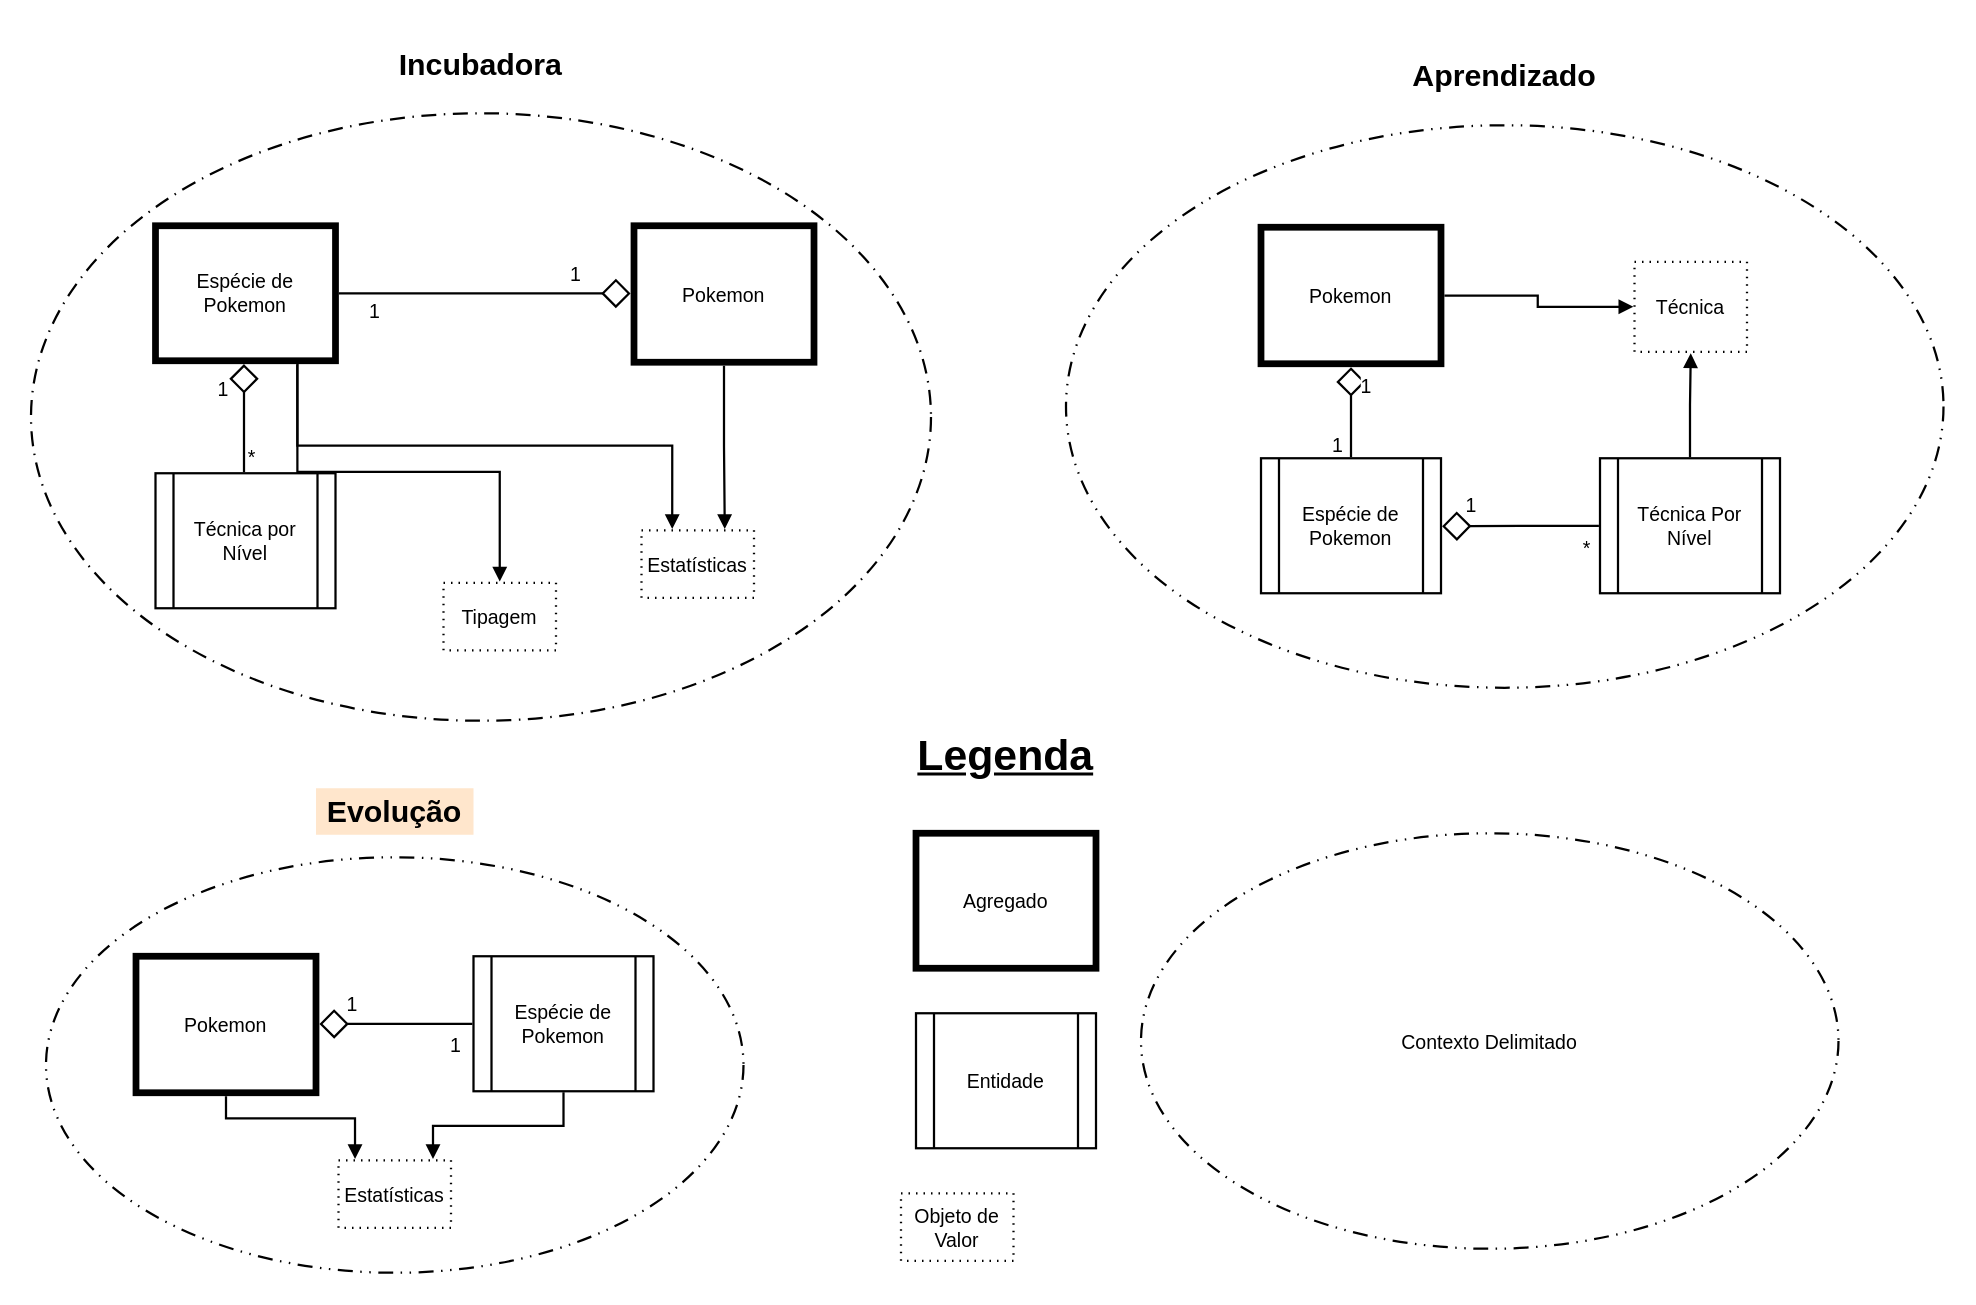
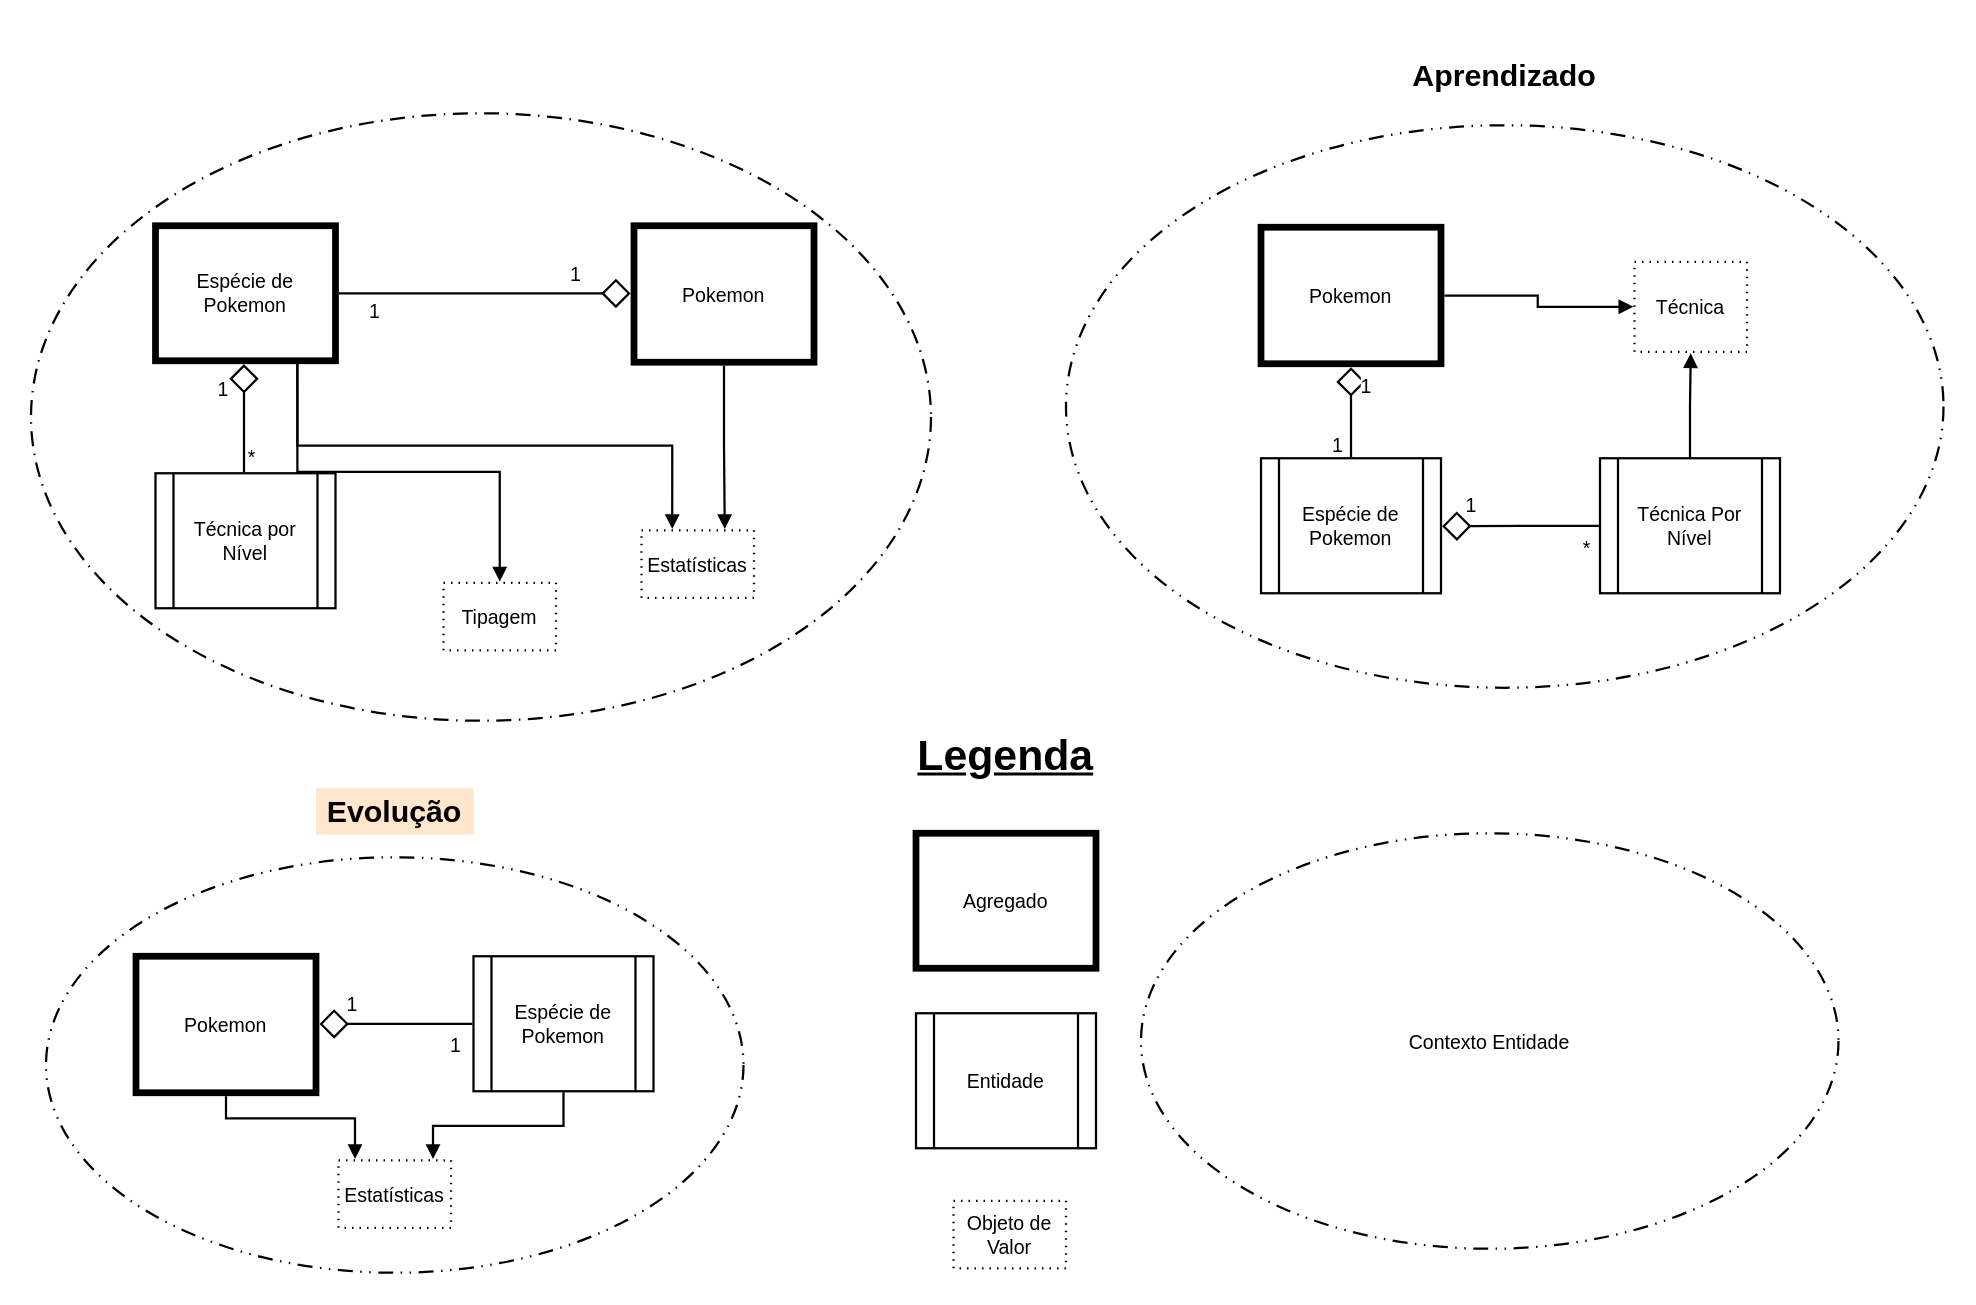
  <mxCell id="0" />
  <mxCell id="1" parent="0" />
  <mxCell id="2" value="" style="html=1;overflow=block;blockSpacing=1;whiteSpace=wrap;ellipse;fontSize=13;spacing=3.8;strokeOpacity=100;dashed=1;fixDash=1;dashPattern=10 5 1 5 1 5;strokeWidth=1.5;" parent="1" vertex="1"><mxGeometry x="30" y="571" width="465" height="277" as="geometry" /></mxCell>
  <mxCell id="3" value="" style="html=1;overflow=block;blockSpacing=1;whiteSpace=wrap;ellipse;fontSize=13;spacing=3.8;strokeOpacity=100;dashed=1;fixDash=1;dashPattern=10 5 1 5;strokeWidth=1.5;" parent="1" vertex="1"><mxGeometry x="20" y="75" width="600" height="405" as="geometry" /></mxCell>
  <mxCell id="4" value="&lt;b&gt;Evolução&lt;/b&gt;" style="html=1;overflow=block;blockSpacing=1;whiteSpace=wrap;fontSize=20.2;fontColor=default;spacing=0;fillColor=#ffe6cc;strokeWidth=1.5;strokeColor=none;" parent="1" vertex="1"><mxGeometry x="210" y="525" width="105" height="31" as="geometry" /></mxCell>
- <mxCell id="5" value="&lt;b&gt;Incubadora&lt;/b&gt;" style="html=1;overflow=block;blockSpacing=1;whiteSpace=wrap;fontSize=20.2;fontColor=default;spacing=0;fillColor=#ffffff;strokeWidth=1.5;strokeColor=none;" parent="1" vertex="1"><mxGeometry x="230" y="20" width="180" height="45" as="geometry" /></mxCell>
  <mxCell id="6" value="Pokemon" style="html=1;overflow=block;blockSpacing=1;align=center;whiteSpace=wrap;fontSize=13;fontColor=default;spacing=0;strokeOpacity=100;strokeWidth=4.5;" parent="1" vertex="1"><mxGeometry x="90" y="637" width="120" height="91" as="geometry" /></mxCell>
  <mxCell id="7" value="Espécie de Pokemon" style="html=1;overflow=block;blockSpacing=1;align=center;whiteSpace=wrap;fontSize=13;fontColor=default;spacing=0;strokeOpacity=100;fillOpacity=100;fillColor=#ffffff;strokeWidth=4.5;" parent="1" vertex="1"><mxGeometry x="103" y="150" width="120" height="90" as="geometry" /></mxCell>
  <mxCell id="8" value="Pokemon" style="html=1;overflow=block;blockSpacing=1;align=center;whiteSpace=wrap;fontSize=13;fontColor=default;spacing=0;strokeOpacity=100;fillOpacity=100;fillColor=#ffffff;strokeWidth=4.5;" parent="1" vertex="1"><mxGeometry x="422" y="150" width="120" height="91" as="geometry" /></mxCell>
  <mxCell id="9" value="" style="html=1;overflow=block;blockSpacing=1;whiteSpace=wrap;ellipse;fontSize=13;spacing=3.8;strokeOpacity=100;dashed=1;fixDash=1;dashPattern=10 5 1 5 1 5;strokeWidth=1.5;" parent="1" vertex="1"><mxGeometry x="710" y="83" width="585" height="375" as="geometry" /></mxCell>
  <mxCell id="10" value="&lt;b&gt;Aprendizado&lt;/b&gt;" style="html=1;overflow=block;blockSpacing=1;whiteSpace=wrap;fontSize=20.2;fontColor=default;spacing=0;fillColor=#ffffff;strokeWidth=1.5;strokeColor=none;" parent="1" vertex="1"><mxGeometry x="931.25" y="34" width="142.5" height="31" as="geometry" /></mxCell>
  <mxCell id="11" value="Pokemon" style="html=1;overflow=block;blockSpacing=1;align=center;whiteSpace=wrap;fontSize=13;fontColor=default;spacing=0;strokeOpacity=100;strokeWidth=4.5;" parent="1" vertex="1"><mxGeometry x="840" y="151" width="120" height="91" as="geometry" /></mxCell>
  <mxCell id="12" value="" style="html=1;jettySize=18;whiteSpace=wrap;fontSize=13;strokeOpacity=100;strokeWidth=1.5;rounded=1;arcSize=0;edgeStyle=orthogonalEdgeStyle;startArrow=none;endArrow=diamond;endFill=0;endSize=16;exitX=0.5;exitY=-0.008;exitPerimeter=0;entryX=0.5;entryY=1.025;entryPerimeter=0;" parent="1" source="34" target="11" edge="1"><mxGeometry width="100" height="100" relative="1" as="geometry"><Array as="points" /></mxGeometry></mxCell>
  <mxCell id="13" value="1" style="text;html=1;resizable=0;labelBackgroundColor=default;align=center;verticalAlign=middle;fontSize=13;rotation=0;" parent="12" vertex="1"><mxGeometry x="-1" relative="1" as="geometry"><mxPoint x="-10" y="-9" as="offset" /></mxGeometry></mxCell>
  <mxCell id="14" value="1" style="text;html=1;resizable=0;labelBackgroundColor=default;align=center;verticalAlign=middle;fontSize=13;" parent="12" vertex="1"><mxGeometry x="0.599" relative="1" as="geometry"><mxPoint x="9" as="offset" /></mxGeometry></mxCell>
  <mxCell id="15" value="" style="html=1;jettySize=18;whiteSpace=wrap;fontSize=13;strokeOpacity=100;strokeWidth=1.5;rounded=1;arcSize=0;edgeStyle=orthogonalEdgeStyle;startArrow=none;endArrow=diamond;endFill=0;endSize=16;exitX=0.5;exitY=-0.008;exitPerimeter=0;entryX=0.5;entryY=1.025;entryPerimeter=0;" parent="1" edge="1"><mxGeometry width="100" height="100" relative="1" as="geometry"><Array as="points" /><mxPoint x="162" y="314.28" as="sourcePoint" /><mxPoint x="162" y="242.25" as="targetPoint" /></mxGeometry></mxCell>
  <mxCell id="16" value="*" style="text;html=1;resizable=0;labelBackgroundColor=default;align=center;verticalAlign=middle;fontSize=13;" parent="15" vertex="1"><mxGeometry x="-0.687" relative="1" as="geometry"><mxPoint x="4" as="offset" /></mxGeometry></mxCell>
  <mxCell id="17" value="1" style="text;html=1;resizable=0;labelBackgroundColor=default;align=center;verticalAlign=middle;fontSize=13;" parent="15" vertex="1"><mxGeometry x="0.572" relative="1" as="geometry"><mxPoint x="-15" y="1" as="offset" /></mxGeometry></mxCell>
  <mxCell id="18" value="" style="html=1;jettySize=18;whiteSpace=wrap;fontSize=13;strokeOpacity=100;strokeWidth=1.5;rounded=1;arcSize=0;edgeStyle=orthogonalEdgeStyle;startArrow=none;endArrow=diamond;endFill=0;endSize=16;exitX=-0.006;exitY=0.5;exitPerimeter=0;entryX=1.019;entryY=0.496;entryPerimeter=0;" parent="1" source="25" target="6" edge="1"><mxGeometry width="100" height="100" relative="1" as="geometry"><Array as="points" /></mxGeometry></mxCell>
  <mxCell id="19" value="1" style="text;html=1;resizable=0;labelBackgroundColor=default;align=center;verticalAlign=middle;fontSize=13;" parent="18" vertex="1"><mxGeometry x="-0.763" relative="1" as="geometry"><mxPoint y="13" as="offset" /></mxGeometry></mxCell>
  <mxCell id="20" value="1" style="text;html=1;resizable=0;labelBackgroundColor=default;align=center;verticalAlign=middle;fontSize=13;" parent="18" vertex="1"><mxGeometry x="0.649" relative="1" as="geometry"><mxPoint x="3" y="-14" as="offset" /></mxGeometry></mxCell>
  <mxCell id="21" value="" style="html=1;jettySize=18;whiteSpace=wrap;fontSize=13;strokeOpacity=100;strokeWidth=1.5;rounded=1;arcSize=0;edgeStyle=orthogonalEdgeStyle;startArrow=none;endArrow=diamond;endFill=0;endSize=16;exitX=1.019;exitY=0.5;exitPerimeter=0;entryX=-0.019;entryY=0.496;entryPerimeter=0;" parent="1" source="7" target="8" edge="1"><mxGeometry width="100" height="100" relative="1" as="geometry"><Array as="points" /></mxGeometry></mxCell>
  <mxCell id="22" value="1" style="text;html=1;resizable=0;labelBackgroundColor=default;align=center;verticalAlign=middle;fontSize=13;" parent="21" vertex="1"><mxGeometry x="-0.687" relative="1" as="geometry"><mxPoint x="-7" y="11" as="offset" /></mxGeometry></mxCell>
  <mxCell id="23" value="1" style="text;html=1;resizable=0;labelBackgroundColor=default;align=center;verticalAlign=middle;fontSize=13;" parent="21" vertex="1"><mxGeometry x="0.556" relative="1" as="geometry"><mxPoint x="6" y="-14" as="offset" /></mxGeometry></mxCell>
  <mxCell id="24" value="Técnica por Nível" style="html=1;overflow=block;blockSpacing=1;whiteSpace=wrap;shape=process;fontSize=13;fontColor=default;align=center;spacing=0;strokeOpacity=100;fillOpacity=100;fillColor=#ffffff;strokeWidth=1.5;" parent="1" vertex="1"><mxGeometry x="103" y="315" width="120" height="90" as="geometry" /></mxCell>
  <mxCell id="25" value="Espécie de Pokemon" style="html=1;overflow=block;blockSpacing=1;whiteSpace=wrap;shape=process;fontSize=13;fontColor=default;spacing=0;strokeOpacity=100;fillOpacity=100;fillColor=#ffffff;strokeWidth=1.5;" parent="1" vertex="1"><mxGeometry x="315" y="637" width="120" height="90" as="geometry" /></mxCell>
  <mxCell id="26" value="Tipagem" style="html=1;overflow=block;blockSpacing=1;whiteSpace=wrap;fontSize=13;fontColor=default;align=center;spacing=0;strokeOpacity=100;fillOpacity=100;fillColor=#ffffff;dashed=1;fixDash=1;dashPattern=1 4;strokeWidth=1.5;" parent="1" vertex="1"><mxGeometry x="295" y="388" width="75" height="45" as="geometry" /></mxCell>
  <mxCell id="27" value="Estatísticas" style="html=1;overflow=block;blockSpacing=1;whiteSpace=wrap;fontSize=13;fontColor=default;align=center;spacing=0;strokeOpacity=100;fillOpacity=100;fillColor=#ffffff;dashed=1;fixDash=1;dashPattern=1 4;strokeWidth=1.5;" parent="1" vertex="1"><mxGeometry x="427" y="353" width="75" height="45" as="geometry" /></mxCell>
  <mxCell id="28" value="" style="html=1;jettySize=18;whiteSpace=wrap;fontSize=13;strokeOpacity=100;strokeWidth=1.5;rounded=1;arcSize=0;edgeStyle=orthogonalEdgeStyle;startArrow=block;startFill=1;endArrow=none;exitX=0.5;exitY=-0.017;exitPerimeter=0;entryX=0.788;entryY=1.025;entryPerimeter=0;" parent="1" source="26" target="7" edge="1"><mxGeometry width="100" height="100" relative="1" as="geometry"><Array as="points" /></mxGeometry></mxCell>
  <mxCell id="29" value="" style="html=1;jettySize=18;whiteSpace=wrap;fontSize=13;strokeOpacity=100;strokeWidth=1.5;rounded=1;arcSize=0;edgeStyle=orthogonalEdgeStyle;startArrow=block;startFill=1;endArrow=none;exitX=0.273;exitY=-0.017;exitPerimeter=0;entryX=0.788;entryY=1.025;entryPerimeter=0;" parent="1" source="27" target="7" edge="1"><mxGeometry width="100" height="100" relative="1" as="geometry"><Array as="points" /></mxGeometry></mxCell>
  <mxCell id="30" value="" style="html=1;jettySize=18;whiteSpace=wrap;fontSize=13;strokeOpacity=100;strokeWidth=1.5;rounded=1;arcSize=0;edgeStyle=orthogonalEdgeStyle;startArrow=none;endArrow=block;endFill=1;exitX=0.5;exitY=1.025;exitPerimeter=0;entryX=0.74;entryY=-0.017;entryPerimeter=0;" parent="1" source="8" target="27" edge="1"><mxGeometry width="100" height="100" relative="1" as="geometry"><Array as="points" /></mxGeometry></mxCell>
  <mxCell id="31" value="Estatísticas" style="html=1;overflow=block;blockSpacing=1;whiteSpace=wrap;fontSize=13;fontColor=default;align=center;spacing=0;strokeOpacity=100;fillOpacity=100;fillColor=#ffffff;dashed=1;fixDash=1;dashPattern=1 4;strokeWidth=1.5;" parent="1" vertex="1"><mxGeometry x="225" y="773" width="75" height="45" as="geometry" /></mxCell>
  <mxCell id="32" value="" style="html=1;jettySize=18;whiteSpace=wrap;fontSize=13;strokeOpacity=100;strokeWidth=1.5;rounded=1;arcSize=0;edgeStyle=orthogonalEdgeStyle;startArrow=none;endArrow=block;endFill=1;exitX=0.5;exitY=1.025;exitPerimeter=0;entryX=0.147;entryY=-0.017;entryPerimeter=0;" parent="1" source="6" target="31" edge="1"><mxGeometry width="100" height="100" relative="1" as="geometry"><Array as="points"><mxPoint x="150" y="745" /><mxPoint x="236" y="745" /></Array></mxGeometry></mxCell>
  <mxCell id="33" value="" style="html=1;jettySize=18;whiteSpace=wrap;fontSize=13;strokeOpacity=100;strokeWidth=1.5;rounded=1;arcSize=0;edgeStyle=orthogonalEdgeStyle;startArrow=none;endArrow=block;endFill=1;exitX=0.5;exitY=1.008;exitPerimeter=0;entryX=0.84;entryY=-0.017;entryPerimeter=0;" parent="1" source="25" target="31" edge="1"><mxGeometry width="100" height="100" relative="1" as="geometry"><Array as="points" /></mxGeometry></mxCell>
  <mxCell id="34" value="Espécie de Pokemon" style="html=1;overflow=block;blockSpacing=1;whiteSpace=wrap;shape=process;fontSize=13;fontColor=default;spacing=0;strokeOpacity=100;fillOpacity=100;fillColor=#ffffff;strokeWidth=1.5;" parent="1" vertex="1"><mxGeometry x="840" y="305" width="120" height="90" as="geometry" /></mxCell>
  <mxCell id="35" value="" style="html=1;jettySize=18;whiteSpace=wrap;fontSize=13;strokeOpacity=100;strokeWidth=1.5;rounded=1;arcSize=0;edgeStyle=orthogonalEdgeStyle;startArrow=none;endArrow=diamond;endFill=0;endSize=16;exitX=-0.006;exitY=0.5;exitPerimeter=0;entryX=1.006;entryY=0.504;entryPerimeter=0;" parent="1" source="41" target="34" edge="1"><mxGeometry width="100" height="100" relative="1" as="geometry"><Array as="points" /></mxGeometry></mxCell>
  <mxCell id="36" value="*" style="text;html=1;resizable=0;labelBackgroundColor=default;align=center;verticalAlign=middle;fontSize=13;" parent="35" vertex="1"><mxGeometry x="-0.823" relative="1" as="geometry"><mxPoint y="14" as="offset" /></mxGeometry></mxCell>
  <mxCell id="37" value="1" style="text;html=1;resizable=0;labelBackgroundColor=default;align=center;verticalAlign=middle;fontSize=13;" parent="35" vertex="1"><mxGeometry x="0.599" relative="1" as="geometry"><mxPoint x="-2" y="-15" as="offset" /></mxGeometry></mxCell>
  <mxCell id="38" value="Técnica" style="html=1;overflow=block;blockSpacing=1;whiteSpace=wrap;fontSize=13;fontColor=default;align=center;spacing=0;strokeOpacity=100;fillOpacity=100;fillColor=#ffffff;dashed=1;fixDash=1;dashPattern=1 4;strokeWidth=1.5;" parent="1" vertex="1"><mxGeometry x="1089" y="174" width="75" height="60" as="geometry" /></mxCell>
  <mxCell id="39" value="" style="html=1;jettySize=18;whiteSpace=wrap;fontSize=13;strokeOpacity=100;strokeWidth=1.5;rounded=1;arcSize=0;edgeStyle=orthogonalEdgeStyle;startArrow=none;endArrow=block;endFill=1;exitX=1.019;exitY=0.5;exitPerimeter=0;entryX=-0.01;entryY=0.5;entryPerimeter=0;" parent="1" source="11" target="38" edge="1"><mxGeometry width="100" height="100" relative="1" as="geometry"><Array as="points" /></mxGeometry></mxCell>
  <mxCell id="40" value="" style="html=1;jettySize=18;whiteSpace=wrap;fontSize=13;strokeOpacity=100;strokeWidth=1.5;rounded=1;arcSize=0;edgeStyle=orthogonalEdgeStyle;startArrow=none;endArrow=block;endFill=1;exitX=0.5;exitY=-0.008;exitPerimeter=0;entryX=0.5;entryY=1.017;entryPerimeter=0;" parent="1" source="41" target="38" edge="1"><mxGeometry width="100" height="100" relative="1" as="geometry"><Array as="points" /></mxGeometry></mxCell>
  <mxCell id="41" value="Técnica Por Nível" style="html=1;overflow=block;blockSpacing=1;whiteSpace=wrap;shape=process;fontSize=13;fontColor=default;spacing=0;strokeOpacity=100;fillOpacity=100;fillColor=#ffffff;strokeWidth=1.5;" parent="1" vertex="1"><mxGeometry x="1066" y="305" width="120" height="90" as="geometry" /></mxCell>
  <mxCell id="42" value="Agregado" style="html=1;overflow=block;blockSpacing=1;align=center;whiteSpace=wrap;fontSize=13;fontColor=default;spacing=0;strokeOpacity=100;fillOpacity=100;fillColor=#ffffff;strokeWidth=4.5;" parent="1" vertex="1"><mxGeometry x="610" y="555" width="120" height="90" as="geometry" /></mxCell>
  <mxCell id="43" value="Legenda" style="html=1;overflow=block;blockSpacing=1;whiteSpace=wrap;fontSize=28.5;fontColor=default;fontStyle=5;align=center;spacing=3.8;strokeOpacity=0;fillOpacity=0;fillColor=#ffffff;strokeWidth=1.5;" parent="1" vertex="1"><mxGeometry x="580" y="480" width="180" height="45" as="geometry" /></mxCell>
  <mxCell id="44" value="Entidade" style="html=1;overflow=block;blockSpacing=1;whiteSpace=wrap;shape=process;fontSize=13;fontColor=default;align=center;spacing=0;strokeOpacity=100;fillOpacity=100;fillColor=#ffffff;strokeWidth=1.5;" parent="1" vertex="1"><mxGeometry x="610" y="675" width="120" height="90" as="geometry" /></mxCell>
- <mxCell id="45" value="Objeto de Valor" style="html=1;overflow=block;blockSpacing=1;whiteSpace=wrap;fontSize=13;fontColor=default;align=center;spacing=0;strokeOpacity=100;fillOpacity=100;fillColor=#ffffff;dashed=1;fixDash=1;dashPattern=1 4;strokeWidth=1.5;" parent="1" vertex="1"><mxGeometry x="600" y="795" width="75" height="45" as="geometry" /></mxCell>
- <mxCell id="46" value="Contexto Delimitado" style="html=1;overflow=block;blockSpacing=1;whiteSpace=wrap;ellipse;fontSize=13;spacing=3.8;strokeOpacity=100;dashed=1;fixDash=1;dashPattern=10 5 1 5 1 5;strokeWidth=1.5;" parent="1" vertex="1"><mxGeometry x="760" y="555" width="465" height="277" as="geometry" /></mxCell>
+ <mxCell id="45" value="Objeto de Valor" style="html=1;overflow=block;blockSpacing=1;whiteSpace=wrap;fontSize=13;fontColor=default;align=center;spacing=0;strokeOpacity=100;fillOpacity=100;fillColor=#ffffff;dashed=1;fixDash=1;dashPattern=1 4;strokeWidth=1.5;" parent="1" vertex="1"><mxGeometry x="635" y="800" width="75" height="45" as="geometry" /></mxCell>
+ <mxCell id="46" value="Contexto Entidade" style="html=1;overflow=block;blockSpacing=1;whiteSpace=wrap;ellipse;fontSize=13;spacing=3.8;strokeOpacity=100;dashed=1;fixDash=1;dashPattern=10 5 1 5 1 5;strokeWidth=1.5;" parent="1" vertex="1"><mxGeometry x="760" y="555" width="465" height="277" as="geometry" /></mxCell>
